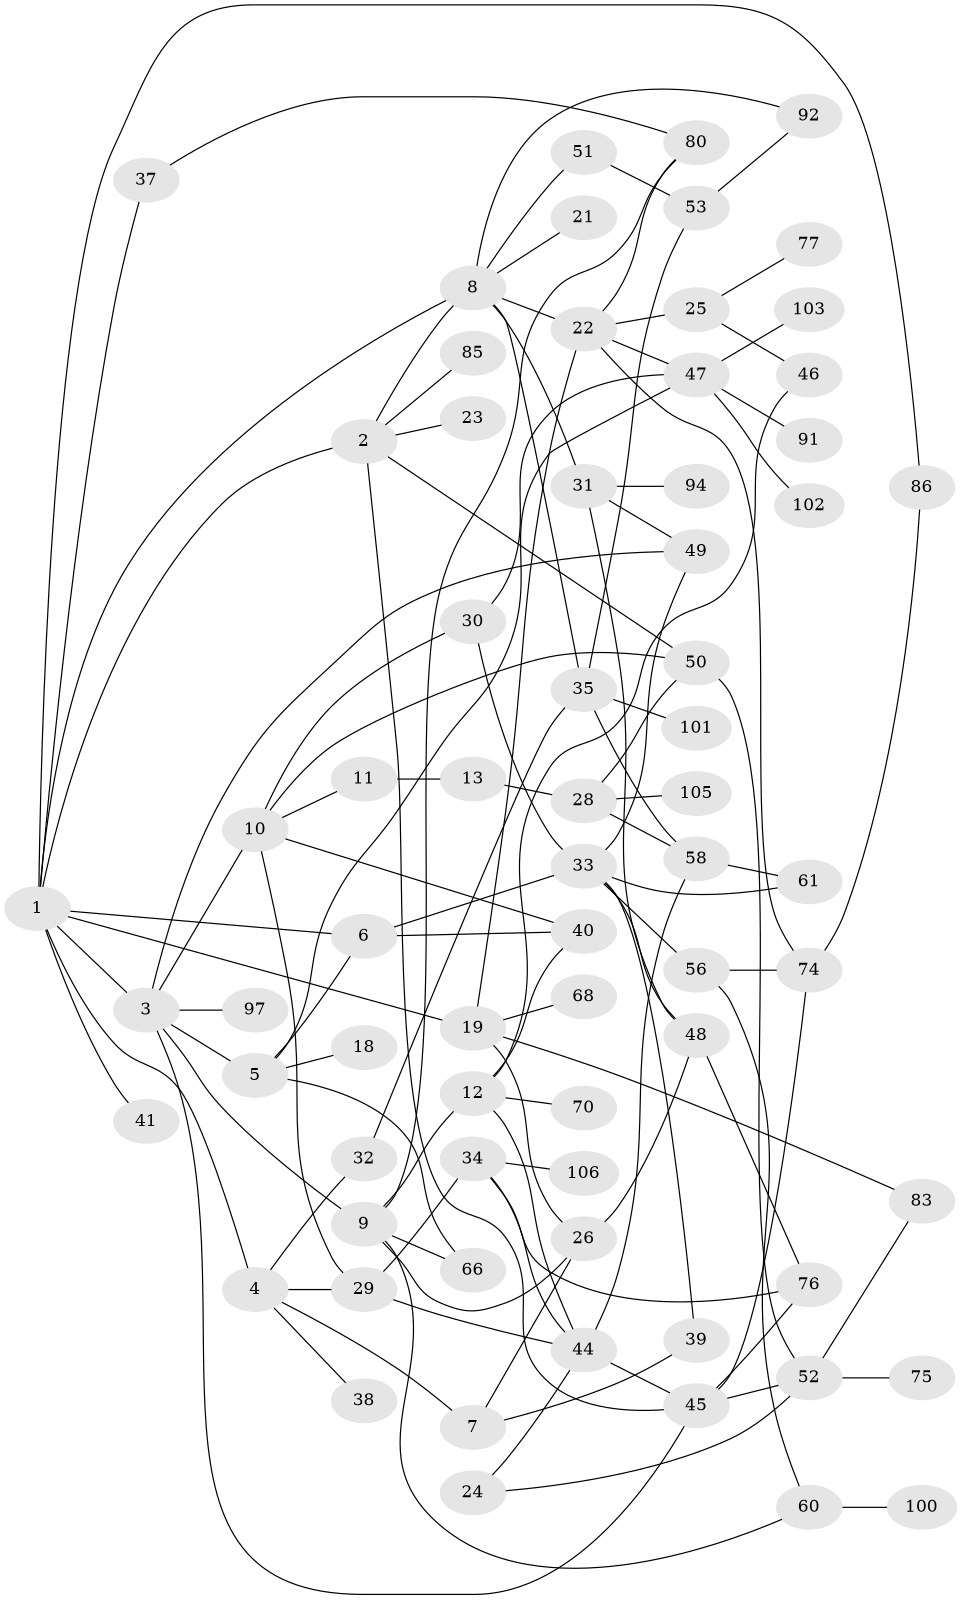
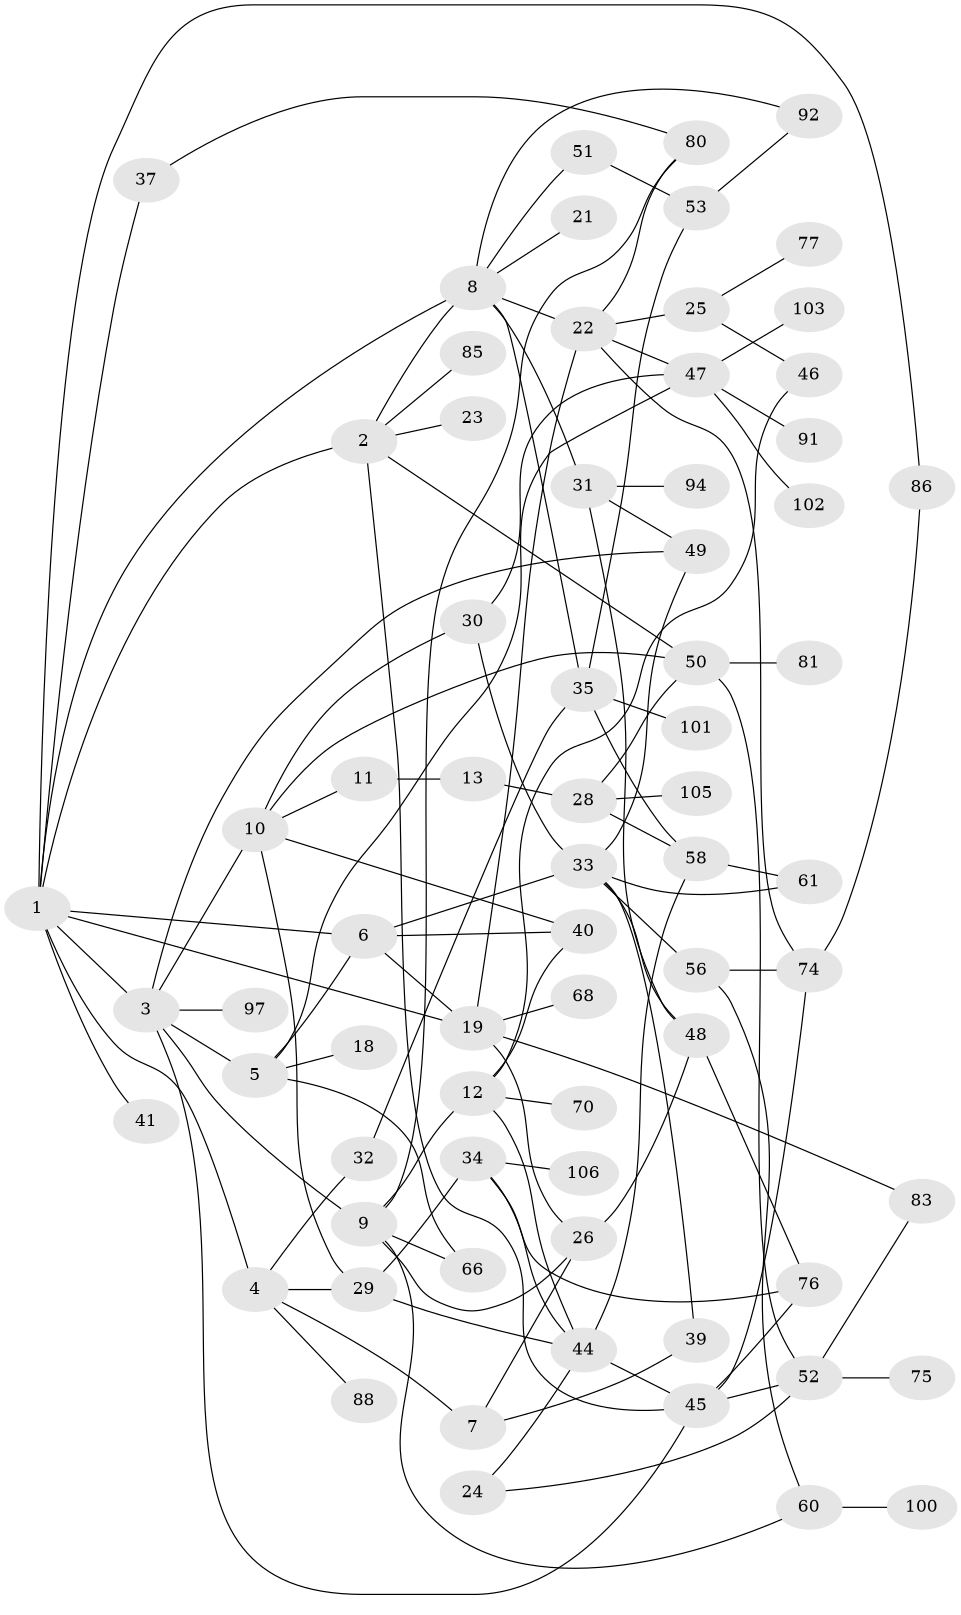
  graph {
    rankdir=LR
    node [color=gray90 style=filled]
    1 [super="+36"]
    2 [super="+17"]
    3 [super="+55"]
    4
    6 [super="+15"]
    8 [super="+71"]
    19 [super="+57"]
    37 [super="+43"]
    41
    86 [super="+104"]
    23
    45 [super="+89"]
    50 [super="+54"]
    85
    5 [super="+65"]
    9 [super="+16"]
    10 [super="+69"]
    49 [super="+87"]
    97
    7 [super="+14"]
    29 [super="+79"]
    32
-   38
+   38 [label=88]
    40 [super="+88"]
    33 [super="+98"]
    21
    22 [super="+63"]
    31 [super="+67"]
    35 [super="+64"]
    51
    92 [super="+93"]
    26 [super="+42"]
    68
    83
    80
    74 [super="+78"]
    52 [super="+73"]
    76 [super="+96"]
+   81
    18
    47 [super="+95"]
    66
    12 [super="+62"]
    60
    11 [super="+20"]
    30
    39
    44
    34 [super="+84"]
    91
    102
    103
    24 [super="+59"]
    48
    25 [super="+27"]
    94
    58 [super="+90"]
    53 [super="+99"]
    101
    46
    70
    100
    13
    28 [super="+72"]
    105
    77
    75
    61 [super="+82"]
    106
    56
    1 -- 2
    1 -- 3
    1 -- 4
    1 -- 6
    1 -- 8
    1 -- 19
    1 -- 37
    1 -- 41
    1 -- 86
    2 -- 8
    2 -- 23
    2 -- 45
    2 -- 50
    2 -- 85
    3 -- 45
    3 -- 5
    3 -- 9
    3 -- 10
    3 -- 49
    3 -- 97
    4 -- 7
    4 -- 29
    4 -- 32
    4 -- 38
+   6 -- 19
    6 -- 40
    6 -- 33
    8 -- 21
    8 -- 22
    8 -- 31
    8 -- 35
    8 -- 51
    8 -- 92
    19 -- 22
    19 -- 26
    19 -- 68
    19 -- 83
    37 -- 80
    45 -- 74 [weight=2]
    45 -- 52
    45 -- 76
    50 -- 52
+   50 -- 81
    5 -- 6
    5 -- 18
    5 -- 47
    5 -- 66
    9 -- 26
    9 -- 80
    9 -- 66
    9 -- 12
    9 -- 60
    10 -- 50
    10 -- 29
    10 -- 40
    10 -- 11
    10 -- 30
    7 -- 26
    7 -- 39
    29 -- 44
    29 -- 34
    32 -- 35
    33 -- 49
    33 -- 39
    33 -- 48
    33 -- 61
    33 -- 56
    22 -- 80
    22 -- 74
    22 -- 47
    22 -- 25
    31 -- 49
    31 -- 48
    31 -- 94
    35 -- 58
    35 -- 53
    35 -- 101
    51 -- 53
    26 -- 48
    74 -- 86
    52 -- 83
    52 -- 75
    47 -- 91
    47 -- 102
    47 -- 103
    12 -- 40
    12 -- 44
    12 -- 46
    12 -- 70
    60 -- 100
    11 -- 13
    30 -- 33
    30 -- 47
    44 -- 45
    44 -- 58
    34 -- 76
    34 -- 44
    34 -- 106
    24 -- 52
    24 -- 44
    48 -- 76
    25 -- 46
    25 -- 77
    58 -- 61
    53 -- 92
    13 -- 28
    28 -- 50
    28 -- 58
    28 -- 105
    56 -- 74
    56 -- 60
  }
